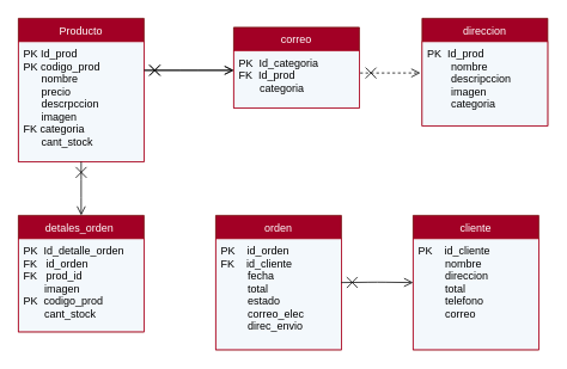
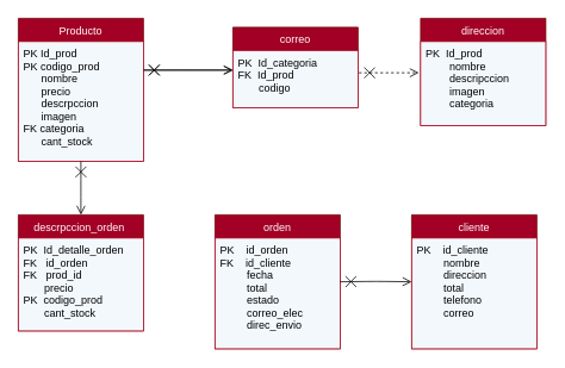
  <mxCell id="0" />
  <mxCell id="1" parent="0" />
  <mxCell id="2" value="Producto" style="swimlane;fontStyle=0;childLayout=stackLayout;horizontal=1;startSize=26;fillColor=#a20025;horizontalStack=0;resizeParent=1;resizeParentMax=0;resizeLast=0;collapsible=1;marginBottom=0;fontColor=#ffffff;strokeColor=#6F0000;" parent="1" vertex="1"><mxGeometry x="20" y="20" width="140" height="160" as="geometry" /></mxCell>
  <mxCell id="3" value="" style="endArrow=open;startArrow=cross;endFill=0;startFill=0;endSize=8;startSize=10;html=1;fontColor=#000000;" parent="2" edge="1"><mxGeometry width="160" relative="1" as="geometry"><mxPoint x="140" y="58" as="sourcePoint" /><mxPoint x="240" y="58" as="targetPoint" /></mxGeometry></mxCell>
  <mxCell id="4" value="PK Id_prod&#10;PK codigo_prod&#10;      nombre&#10;      precio&#10;      descrpccion&#10;      imagen&#10;FK categoria &#10;      cant_stock" style="text;strokeColor=#B0011F;fillColor=#F3F8FC;align=left;verticalAlign=top;spacingLeft=4;spacingRight=4;overflow=hidden;rotatable=0;points=[[0,0.5],[1,0.5]];portConstraint=eastwest;fontColor=#000000;" parent="2" vertex="1"><mxGeometry y="26" width="140" height="134" as="geometry" /></mxCell>
  <mxCell id="5" value="correo" style="swimlane;fontStyle=0;childLayout=stackLayout;horizontal=1;startSize=26;fillColor=#a20025;horizontalStack=0;resizeParent=1;resizeParentMax=0;resizeLast=0;collapsible=1;marginBottom=0;fontColor=#ffffff;strokeColor=#6F0000;" parent="1" vertex="1"><mxGeometry x="260" y="30" width="140" height="90" as="geometry" /></mxCell>
- <mxCell id="6" value="PK  Id_categoria&#10;FK  Id_prod&#10;       categoria&#10;        " style="text;strokeColor=#B0011F;fillColor=#F3F8FC;align=left;verticalAlign=top;spacingLeft=4;spacingRight=4;overflow=hidden;rotatable=0;points=[[0,0.5],[1,0.5]];portConstraint=eastwest;fontColor=#000000;" parent="5" vertex="1"><mxGeometry y="26" width="140" height="64" as="geometry" /></mxCell>
+ <mxCell id="6" value="PK  Id_categoria&#10;FK  Id_prod&#10;       codigo&#10;        " style="text;strokeColor=#B0011F;fillColor=#F3F8FC;align=left;verticalAlign=top;spacingLeft=4;spacingRight=4;overflow=hidden;rotatable=0;points=[[0,0.5],[1,0.5]];portConstraint=eastwest;fontColor=#000000;" parent="5" vertex="1"><mxGeometry y="26" width="140" height="64" as="geometry" /></mxCell>
  <mxCell id="7" value="direccion" style="swimlane;fontStyle=0;childLayout=stackLayout;horizontal=1;startSize=26;fillColor=#a20025;horizontalStack=0;resizeParent=1;resizeParentMax=0;resizeLast=0;collapsible=1;marginBottom=0;fontColor=#ffffff;strokeColor=#6F0000;" parent="1" vertex="1"><mxGeometry x="470" y="20" width="140" height="120" as="geometry" /></mxCell>
  <mxCell id="8" value="PK  Id_prod&#10;        nombre&#10;        descripccion&#10;        imagen &#10;        categoria &#10;        " style="text;strokeColor=#B0011F;fillColor=#F3F8FC;align=left;verticalAlign=top;spacingLeft=4;spacingRight=4;overflow=hidden;rotatable=0;points=[[0,0.5],[1,0.5]];portConstraint=eastwest;fontColor=#000000;" parent="7" vertex="1"><mxGeometry y="26" width="140" height="94" as="geometry" /></mxCell>
  <mxCell id="9" value="" style="endArrow=open;startArrow=cross;endFill=0;startFill=0;endSize=8;startSize=10;html=1;fontColor=#000000;" parent="1" edge="1"><mxGeometry width="160" relative="1" as="geometry"><mxPoint x="160" y="78" as="sourcePoint" /><mxPoint x="260" y="78" as="targetPoint" /><Array as="points"><mxPoint x="210" y="78" /></Array></mxGeometry></mxCell>
- <mxCell id="10" value="detales_orden " style="swimlane;fontStyle=0;childLayout=stackLayout;horizontal=1;startSize=26;fillColor=#a20025;horizontalStack=0;resizeParent=1;resizeParentMax=0;resizeLast=0;collapsible=1;marginBottom=0;fontColor=#ffffff;strokeColor=#6F0000;" parent="1" vertex="1"><mxGeometry x="20" y="240" width="140" height="130" as="geometry" /></mxCell>
- <mxCell id="11" value="PK  Id_detalle_orden&#10;FK   id_orden&#10;FK   prod_id&#10;       imagen&#10;PK  codigo_prod&#10;       cant_stock" style="text;strokeColor=#B0011F;fillColor=#F3F8FC;align=left;verticalAlign=top;spacingLeft=4;spacingRight=4;overflow=hidden;rotatable=0;points=[[0,0.5],[1,0.5]];portConstraint=eastwest;fontColor=#000000;" parent="10" vertex="1"><mxGeometry y="26" width="140" height="104" as="geometry" /></mxCell>
+ <mxCell id="10" value="descrpccion_orden " style="swimlane;fontStyle=0;childLayout=stackLayout;horizontal=1;startSize=26;fillColor=#a20025;horizontalStack=0;resizeParent=1;resizeParentMax=0;resizeLast=0;collapsible=1;marginBottom=0;fontColor=#ffffff;strokeColor=#6F0000;" parent="1" vertex="1"><mxGeometry x="20" y="240" width="140" height="130" as="geometry" /></mxCell>
+ <mxCell id="11" value="PK  Id_detalle_orden&#10;FK   id_orden&#10;FK   prod_id&#10;       precio&#10;PK  codigo_prod&#10;       cant_stock" style="text;strokeColor=#B0011F;fillColor=#F3F8FC;align=left;verticalAlign=top;spacingLeft=4;spacingRight=4;overflow=hidden;rotatable=0;points=[[0,0.5],[1,0.5]];portConstraint=eastwest;fontColor=#000000;" parent="10" vertex="1"><mxGeometry y="26" width="140" height="104" as="geometry" /></mxCell>
  <mxCell id="12" value="orden" style="swimlane;fontStyle=0;childLayout=stackLayout;horizontal=1;startSize=26;fillColor=#a20025;horizontalStack=0;resizeParent=1;resizeParentMax=0;resizeLast=0;collapsible=1;marginBottom=0;fontColor=#ffffff;strokeColor=#6F0000;" parent="1" vertex="1"><mxGeometry x="240" y="240" width="140" height="150" as="geometry" /></mxCell>
  <mxCell id="13" value="PK    id_orden&#10;FK    id_cliente  &#10;         fecha &#10;         total&#10;         estado&#10;         correo_elec  &#10;         direc_envio&#10;" style="text;strokeColor=#B0011F;fillColor=#F3F8FC;align=left;verticalAlign=top;spacingLeft=4;spacingRight=4;overflow=hidden;rotatable=0;points=[[0,0.5],[1,0.5]];portConstraint=eastwest;fontColor=#000000;" parent="12" vertex="1"><mxGeometry y="26" width="140" height="124" as="geometry" /></mxCell>
  <mxCell id="14" value="cliente" style="swimlane;fontStyle=0;childLayout=stackLayout;horizontal=1;startSize=26;fillColor=#a20025;horizontalStack=0;resizeParent=1;resizeParentMax=0;resizeLast=0;collapsible=1;marginBottom=0;fontColor=#ffffff;strokeColor=#6F0000;" parent="1" vertex="1"><mxGeometry x="460" y="240" width="140" height="150" as="geometry" /></mxCell>
  <mxCell id="15" value="PK    id_cliente&#10;         nombre  &#10;         direccion&#10;         total&#10;         telefono&#10;         correo  &#10;         &#10;" style="text;strokeColor=#B0011F;fillColor=#F3F8FC;align=left;verticalAlign=top;spacingLeft=4;spacingRight=4;overflow=hidden;rotatable=0;points=[[0,0.5],[1,0.5]];portConstraint=eastwest;fontColor=#000000;" parent="14" vertex="1"><mxGeometry y="26" width="140" height="124" as="geometry" /></mxCell>
  <mxCell id="16" value="" style="endArrow=open;startArrow=cross;endFill=0;startFill=0;endSize=8;startSize=10;html=1;fontColor=#000000;exitX=1.007;exitY=0.391;exitDx=0;exitDy=0;exitPerimeter=0;entryX=-0.014;entryY=0.372;entryDx=0;entryDy=0;entryPerimeter=0;dashed=1;" parent="1" source="6" target="8" edge="1"><mxGeometry width="160" relative="1" as="geometry"><mxPoint x="380" y="89.5" as="sourcePoint" /><mxPoint x="470" y="90" as="targetPoint" /><Array as="points" /></mxGeometry></mxCell>
  <mxCell id="17" value="" style="endArrow=open;startArrow=cross;endFill=0;startFill=0;endSize=8;startSize=10;html=1;fontColor=#000000;exitX=0.5;exitY=1;exitDx=0;exitDy=0;entryX=0.5;entryY=0;entryDx=0;entryDy=0;" parent="1" source="2" target="10" edge="1"><mxGeometry width="160" relative="1" as="geometry"><mxPoint x="180" y="98" as="sourcePoint" /><mxPoint x="280" y="98" as="targetPoint" /><Array as="points"><mxPoint x="90" y="210" /></Array></mxGeometry></mxCell>
  <mxCell id="18" value="" style="endArrow=open;startArrow=cross;endFill=0;startFill=0;endSize=8;startSize=10;html=1;fontColor=#000000;" parent="1" edge="1"><mxGeometry width="160" relative="1" as="geometry"><mxPoint x="380" y="315" as="sourcePoint" /><mxPoint x="460" y="315" as="targetPoint" /><Array as="points"><mxPoint x="420" y="314.5" /></Array></mxGeometry></mxCell>
